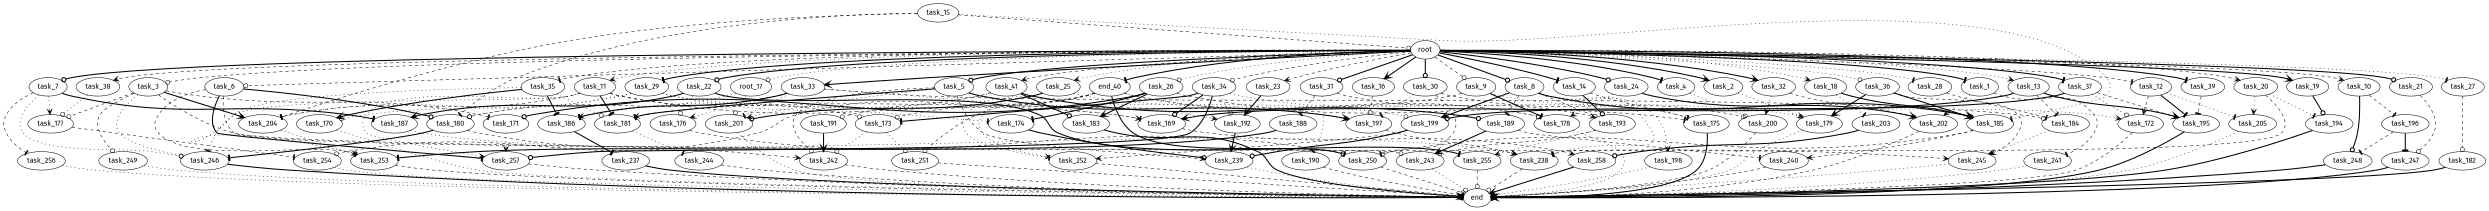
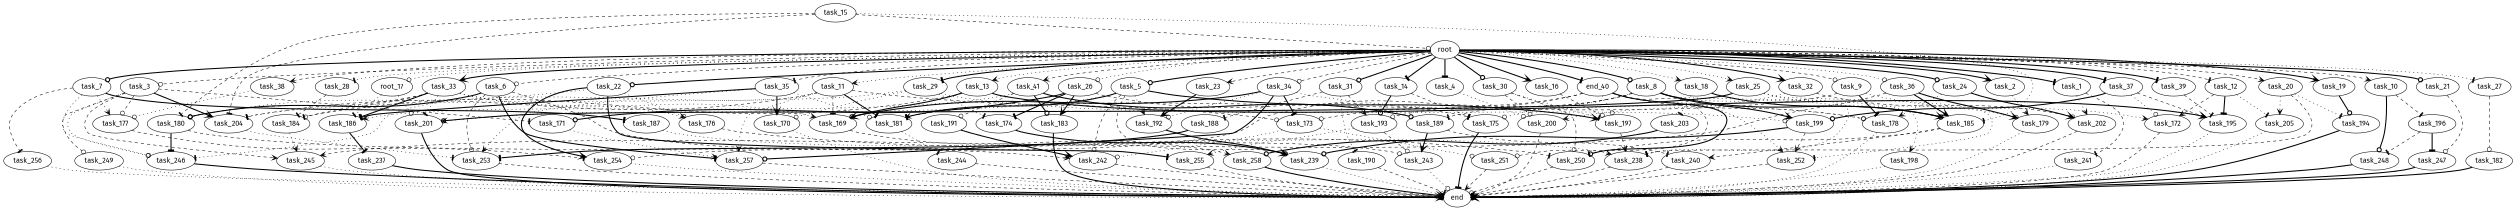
  digraph {
    fontname="Fira Sans"
    node [fontname="Fira Sans"]
    edge [arrowhead=odot fontname="Fira Sans" style=dashed]
    root
    task_1
    task_2
    task_3
    task_4
    task_5
    task_6
    task_7
    task_8
    task_9
    task_10
    task_11
    task_12
    task_13
    task_14
    task_16
    n17 [label=root_17]
    task_18
    task_19
    task_20
    task_21
    task_22
    task_23
    task_24
    task_25
    task_26
    task_27
    task_28
    task_29
    task_30
    task_31
    task_32
    task_33
    task_34
    task_35
    task_36
    task_37
    task_38
    task_39
    n40 [label=end_40]
    task_41
    task_202
    task_241
    task_179
    task_171
    task_177
    task_204
    task_245
    task_246
    task_249
    task_200
    task_181
    task_192
    task_197
    task_201
    task_239
    task_242
    task_180
    task_243
    task_253
    task_257
    task_187
    task_256
    task_175
    task_185
    task_189
    task_193
    task_198
    task_199
    task_238
    task_172
    task_178
    task_196
    task_248
    task_169
    task_173
    task_195
    task_205
    task_184
    task_15
    task_186
    task_203
    task_194
    task_247
    task_176
    task_255
    task_252
    task_174
    task_183
    task_182
    task_170
    task_250
    task_188
    task_190
    task_251
    task_254
    task_191
    end
    task_244
    task_240
    task_258
    task_237
    root -> task_1 [arrowhead=tee style=bold]
    root -> task_2 [arrowhead=vee style=bold]
    root -> task_3
    root -> task_4 [arrowhead=tee style=bold]
    root -> task_5 [style=bold]
    root -> task_6
    root -> task_7 [style=bold]
    root -> task_8 [style=bold]
    root -> task_9
    root -> task_10 [arrowhead=vee]
    root -> task_11 [arrowhead=vee style=dotted]
    root -> task_12 [arrowhead=tee]
    root -> task_13 [arrowhead=vee style=dotted]
    root -> task_14 [arrowhead=tee style=bold]
    root -> task_16 [arrowhead=vee style=bold]
    root -> n17 [style=dotted]
    root -> task_18 [arrowhead=vee style=dotted]
    root -> task_19 [arrowhead=vee style=bold]
    root -> task_20 [arrowhead=vee]
    root -> task_21 [style=bold]
    root -> task_22 [style=bold]
    root -> task_23 [arrowhead=vee]
    root -> task_24 [style=bold]
    root -> task_25 [arrowhead=vee style=dotted]
    root -> task_26 [style=dotted]
    root -> task_27 [arrowhead=tee style=dotted]
    root -> task_28 [arrowhead=tee style=dotted]
    root -> task_29 [arrowhead=tee style=bold]
    root -> task_30 [style=bold]
    root -> task_31 [style=bold]
    root -> task_32 [arrowhead=vee style=bold]
    root -> task_33 [arrowhead=vee style=bold]
    root -> task_34
    root -> task_35 [arrowhead=tee]
    root -> task_36 [style=dotted]
    root -> task_37 [arrowhead=tee style=bold]
    root -> task_38 [arrowhead=vee]
    root -> task_39 [arrowhead=tee style=bold]
    root -> n40 [arrowhead=tee style=bold]
    root -> task_41 [arrowhead=vee]
    task_1 -> task_202 [arrowhead=vee style=dotted]
    task_1 -> task_241 [arrowhead=tee]
    task_2 -> task_179 [arrowhead=vee style=dotted]
    task_3 -> task_171 [arrowhead=tee]
    task_3 -> task_177
    task_3 -> task_204 [arrowhead=vee style=bold]
    task_3 -> task_245 [arrowhead=vee]
    task_3 -> task_246 [style=dotted]
    task_3 -> task_249
    task_4 -> task_200 [style=dotted]
    task_5 -> task_181 [arrowhead=tee style=bold]
    task_5 -> task_192 [arrowhead=vee style=dotted]
    task_5 -> task_197 [arrowhead=vee style=bold]
    task_5 -> task_201 [arrowhead=vee style=dotted]
    task_5 -> task_239 [arrowhead=vee]
    task_5 -> task_242
    task_6 -> task_180 [style=bold]
    task_6 -> task_243
    task_6 -> task_253
    task_6 -> task_257 [arrowhead=tee style=bold]
    task_7 -> task_177 [arrowhead=vee style=dotted]
    task_7 -> task_246 [style=dotted]
    task_7 -> task_187 [arrowhead=tee style=bold]
    task_7 -> task_256 [arrowhead=tee]
    task_8 -> task_175 [style=dotted]
    task_8 -> task_185 [arrowhead=vee style=bold]
    task_8 -> task_189 [arrowhead=tee]
    task_8 -> task_193
    task_8 -> task_198 [arrowhead=vee style=dotted]
    task_8 -> task_199 [arrowhead=vee style=bold]
    task_8 -> task_238 [arrowhead=tee style=dotted]
    task_9 -> task_181 [arrowhead=vee]
    task_9 -> task_172 [arrowhead=vee style=dotted]
    task_9 -> task_178 [arrowhead=tee style=bold]
    task_10 -> task_196 [arrowhead=tee]
    task_10 -> task_248 [style=bold]
    task_11 -> task_204 [arrowhead=tee]
    task_11 -> task_246 [arrowhead=tee style=dotted]
    task_11 -> task_181 [arrowhead=tee style=bold]
    task_11 -> task_257 [arrowhead=vee style=dotted]
    task_11 -> task_169 [arrowhead=tee]
    task_11 -> task_173
    task_12 -> task_172 [arrowhead=vee]
    task_12 -> task_195 [arrowhead=tee style=bold]
    task_12 -> task_205 [arrowhead=tee style=dotted]
    task_13 -> task_169 [arrowhead=vee style=bold]
    task_13 -> task_195 [arrowhead=vee style=bold]
    task_13 -> task_184 [arrowhead=tee]
    task_14 -> task_175 [arrowhead=tee]
    task_14 -> task_193 [style=bold]
    task_16 -> task_197
    n17 -> task_201 [style=dotted]
    n17 -> task_186 [arrowhead=tee style=dotted]
    task_18 -> task_185 [style=bold]
    task_18 -> task_203 [arrowhead=tee style=dotted]
    task_19 -> task_194 [style=bold]
    task_20 -> task_238 [arrowhead=tee]
    task_20 -> task_205 [arrowhead=vee style=dotted]
    task_20 -> task_194 [arrowhead=tee style=dotted]
    task_21 -> task_247
    task_22 -> task_180 [style=dotted]
-   task_22 -> task_187 [arrowhead=vee style=bold]
+   task_22 -> task_254 [arrowhead=vee style=bold]
    task_22 -> task_176 [style=dotted]
    task_22 -> task_255 [arrowhead=tee style=bold]
    task_23 -> task_192 [arrowhead=vee style=bold]
    task_24 -> task_202 [arrowhead=vee style=bold]
    task_24 -> task_178 [arrowhead=vee style=dotted]
    task_25 -> task_179 [style=dotted]
    task_25 -> task_201 [style=bold]
    task_25 -> task_252 [arrowhead=tee style=dotted]
    task_26 -> task_171 [style=bold]
    task_26 -> task_175 [arrowhead=tee]
    task_26 -> task_174 [arrowhead=tee style=bold]
    task_26 -> task_183 [arrowhead=vee style=bold]
    task_27 -> task_182
    task_28 -> task_184 [arrowhead=tee]
    task_29 -> task_204 [arrowhead=tee style=dotted]
    task_29 -> task_199 [style=dotted]
    task_29 -> task_174 [arrowhead=tee style=dotted]
    task_29 -> task_170 [style=dotted]
    task_30 -> task_200
    task_30 -> task_197 [arrowhead=tee style=dotted]
    task_30 -> task_250
    task_31 -> task_193 [arrowhead=vee]
    task_31 -> task_188 [arrowhead=tee]
    task_31 -> task_190 [arrowhead=tee style=dotted]
    task_32 -> task_202
    task_32 -> task_200 [arrowhead=vee style=dotted]
    task_33 -> task_201 [arrowhead=tee style=dotted]
    task_33 -> task_180
    task_33 -> task_169 [arrowhead=vee style=dotted]
    task_33 -> task_184
    task_33 -> task_186 [arrowhead=tee style=bold]
    task_33 -> task_176 [arrowhead=vee style=dotted]
    task_34 -> task_192 [style=dotted]
    task_34 -> task_257 [style=bold]
    task_34 -> task_178 [style=dotted]
    task_34 -> task_169 [style=bold]
    task_34 -> task_173 [arrowhead=tee style=bold]
    task_35 -> task_181 [style=dotted]
    task_35 -> task_253 [arrowhead=vee style=dotted]
    task_35 -> task_186 [arrowhead=tee style=bold]
    task_35 -> task_170 [arrowhead=vee style=bold]
    task_36 -> task_179 [arrowhead=vee style=bold]
    task_36 -> task_245 [arrowhead=vee]
    task_36 -> task_185 [arrowhead=vee style=bold]
    task_37 -> task_199 [style=bold]
    task_37 -> task_172 [style=dotted]
    task_37 -> task_195 [arrowhead=vee]
    task_38 -> task_177 [style=dotted]
    task_39 -> task_195 [arrowhead=tee]
    n40 -> task_197 [style=dotted]
    n40 -> task_178
    n40 -> task_173
    n40 -> task_252 [arrowhead=vee style=dotted]
    n40 -> task_250 [style=bold]
    n40 -> task_251
    n40 -> task_254
    task_41 -> task_189 [style=bold]
    task_41 -> task_186 [arrowhead=vee style=dotted]
    task_41 -> task_183 [style=bold]
    task_41 -> task_191
    task_202 -> end
    task_241 -> end [arrowhead=tee style=dotted]
    task_179 -> end [style=dotted]
    task_171 -> task_257 [arrowhead=vee style=dotted]
    task_177 -> task_254 [arrowhead=tee]
    task_204 -> task_253 [arrowhead=tee style=dotted]
    task_245 -> end [arrowhead=vee style=dotted]
    task_246 -> end [style=bold]
    task_249 -> end [style=dotted]
    task_200 -> end [arrowhead=vee]
    task_181 -> task_244 [arrowhead=tee style=dotted]
    task_192 -> task_239 [arrowhead=vee style=bold]
    task_197 -> task_238 [arrowhead=vee]
-   task_201 -> end [style=dotted]
+   task_201 -> end [style=bold]
    task_239 -> end [arrowhead=vee style=dotted]
    task_242 -> end [arrowhead=tee]
    task_180 -> task_246 [arrowhead=tee style=bold]
    task_180 -> task_242 [arrowhead=vee]
    task_243 -> end [style=dotted]
    task_253 -> end
    task_257 -> end [arrowhead=tee]
    task_187 -> task_238 [arrowhead=vee style=dotted]
    task_256 -> end [arrowhead=tee style=dotted]
    task_175 -> end [arrowhead=tee style=bold]
    task_185 -> task_250 [arrowhead=tee]
    task_185 -> task_240 [arrowhead=vee]
    task_189 -> task_243 [arrowhead=vee style=bold]
    task_189 -> task_240 [arrowhead=tee]
    task_193 -> task_243
    task_193 -> task_255 [arrowhead=vee style=dotted]
    task_198 -> end [style=dotted]
    task_199 -> task_239 [style=bold]
    task_199 -> task_252 [arrowhead=vee]
    task_238 -> end
    task_172 -> end [arrowhead=vee]
    task_178 -> end [arrowhead=vee style=dotted]
    task_196 -> task_248 [arrowhead=tee]
    task_196 -> task_247 [arrowhead=tee style=bold]
    task_248 -> end [arrowhead=vee style=bold]
    task_169 -> task_258 [arrowhead=vee]
    task_173 -> task_242 [style=dotted]
    task_173 -> task_251 [style=dotted]
-   task_195 -> end [style=bold]
+   task_195 -> end [style=dotted]
    task_205 -> end [arrowhead=tee style=dotted]
    task_184 -> task_245 [arrowhead=vee style=dotted]
    task_15 -> root
    task_15 -> task_204 [arrowhead=tee]
    task_15 -> task_180 [arrowhead=tee]
    task_15 -> task_185 [arrowhead=tee style=dotted]
    task_186 -> task_237 [arrowhead=tee style=bold]
    task_203 -> task_258 [style=bold]
    task_194 -> end [style=bold]
    task_247 -> end [arrowhead=vee style=bold]
    task_176 -> task_250 [arrowhead=tee]
    task_255 -> end
    task_252 -> end [arrowhead=tee]
    task_174 -> task_239 [style=bold]
    task_183 -> end [arrowhead=vee style=bold]
    task_182 -> end [arrowhead=tee style=bold]
    task_170 -> end [arrowhead=tee style=dotted]
    task_250 -> end
    task_188 -> task_253 [arrowhead=tee style=bold]
    task_190 -> end [arrowhead=tee]
    task_251 -> end [arrowhead=vee]
    task_254 -> end [arrowhead=vee style=dotted]
    task_191 -> task_242 [arrowhead=vee style=bold]
    task_244 -> end [arrowhead=tee]
    task_240 -> end [arrowhead=tee]
    task_258 -> end [arrowhead=vee style=bold]
    task_237 -> end [arrowhead=tee style=bold]
  }
